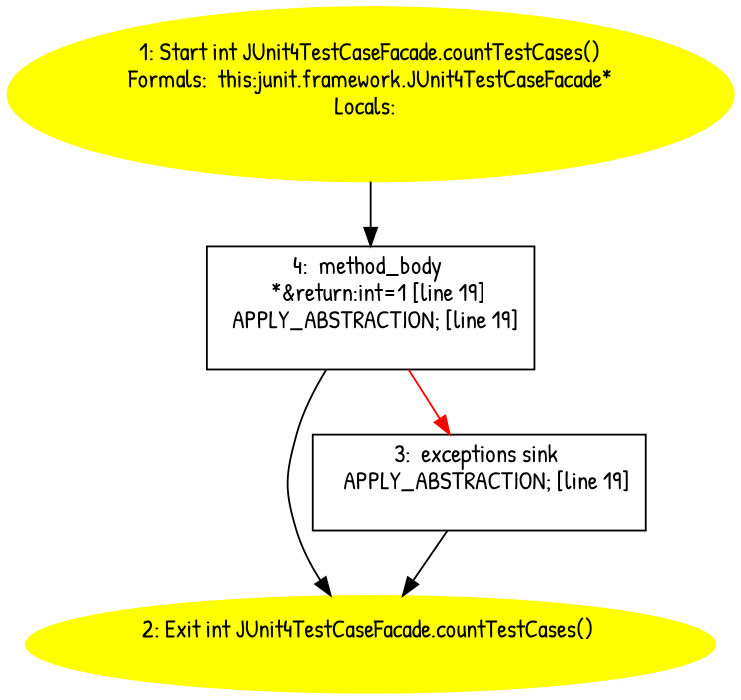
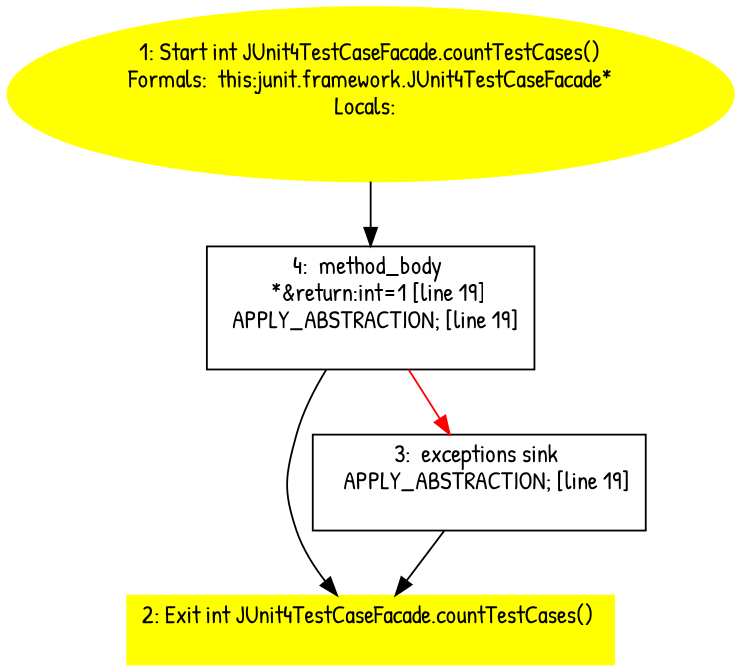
  digraph {
    fontname="Patrick Hand"
    node [fontname="Patrick Hand"]
    edge [fontname="Patrick Hand"]
    n1 [color=yellow label="1: Start int JUnit4TestCaseFacade.countTestCases()\nFormals:  this:junit.framework.JUnit4TestCaseFacade*\nLocals:  \n  " style=filled]
    n2 [label="4:  method_body \n   *&return:int=1 [line 19]\n  APPLY_ABSTRACTION; [line 19]\n " shape=box]
-   n3 [color=yellow label="2: Exit int JUnit4TestCaseFacade.countTestCases() \n  " style=filled]
+   n3 [color=yellow label="2: Exit int JUnit4TestCaseFacade.countTestCases() \n  " style=filled shape=box]
    n4 [label="3:  exceptions sink \n   APPLY_ABSTRACTION; [line 19]\n " shape=box]
    n1 -> n2
    n2 -> n3
    n2 -> n4 [color=red]
    n4 -> n3
  }
